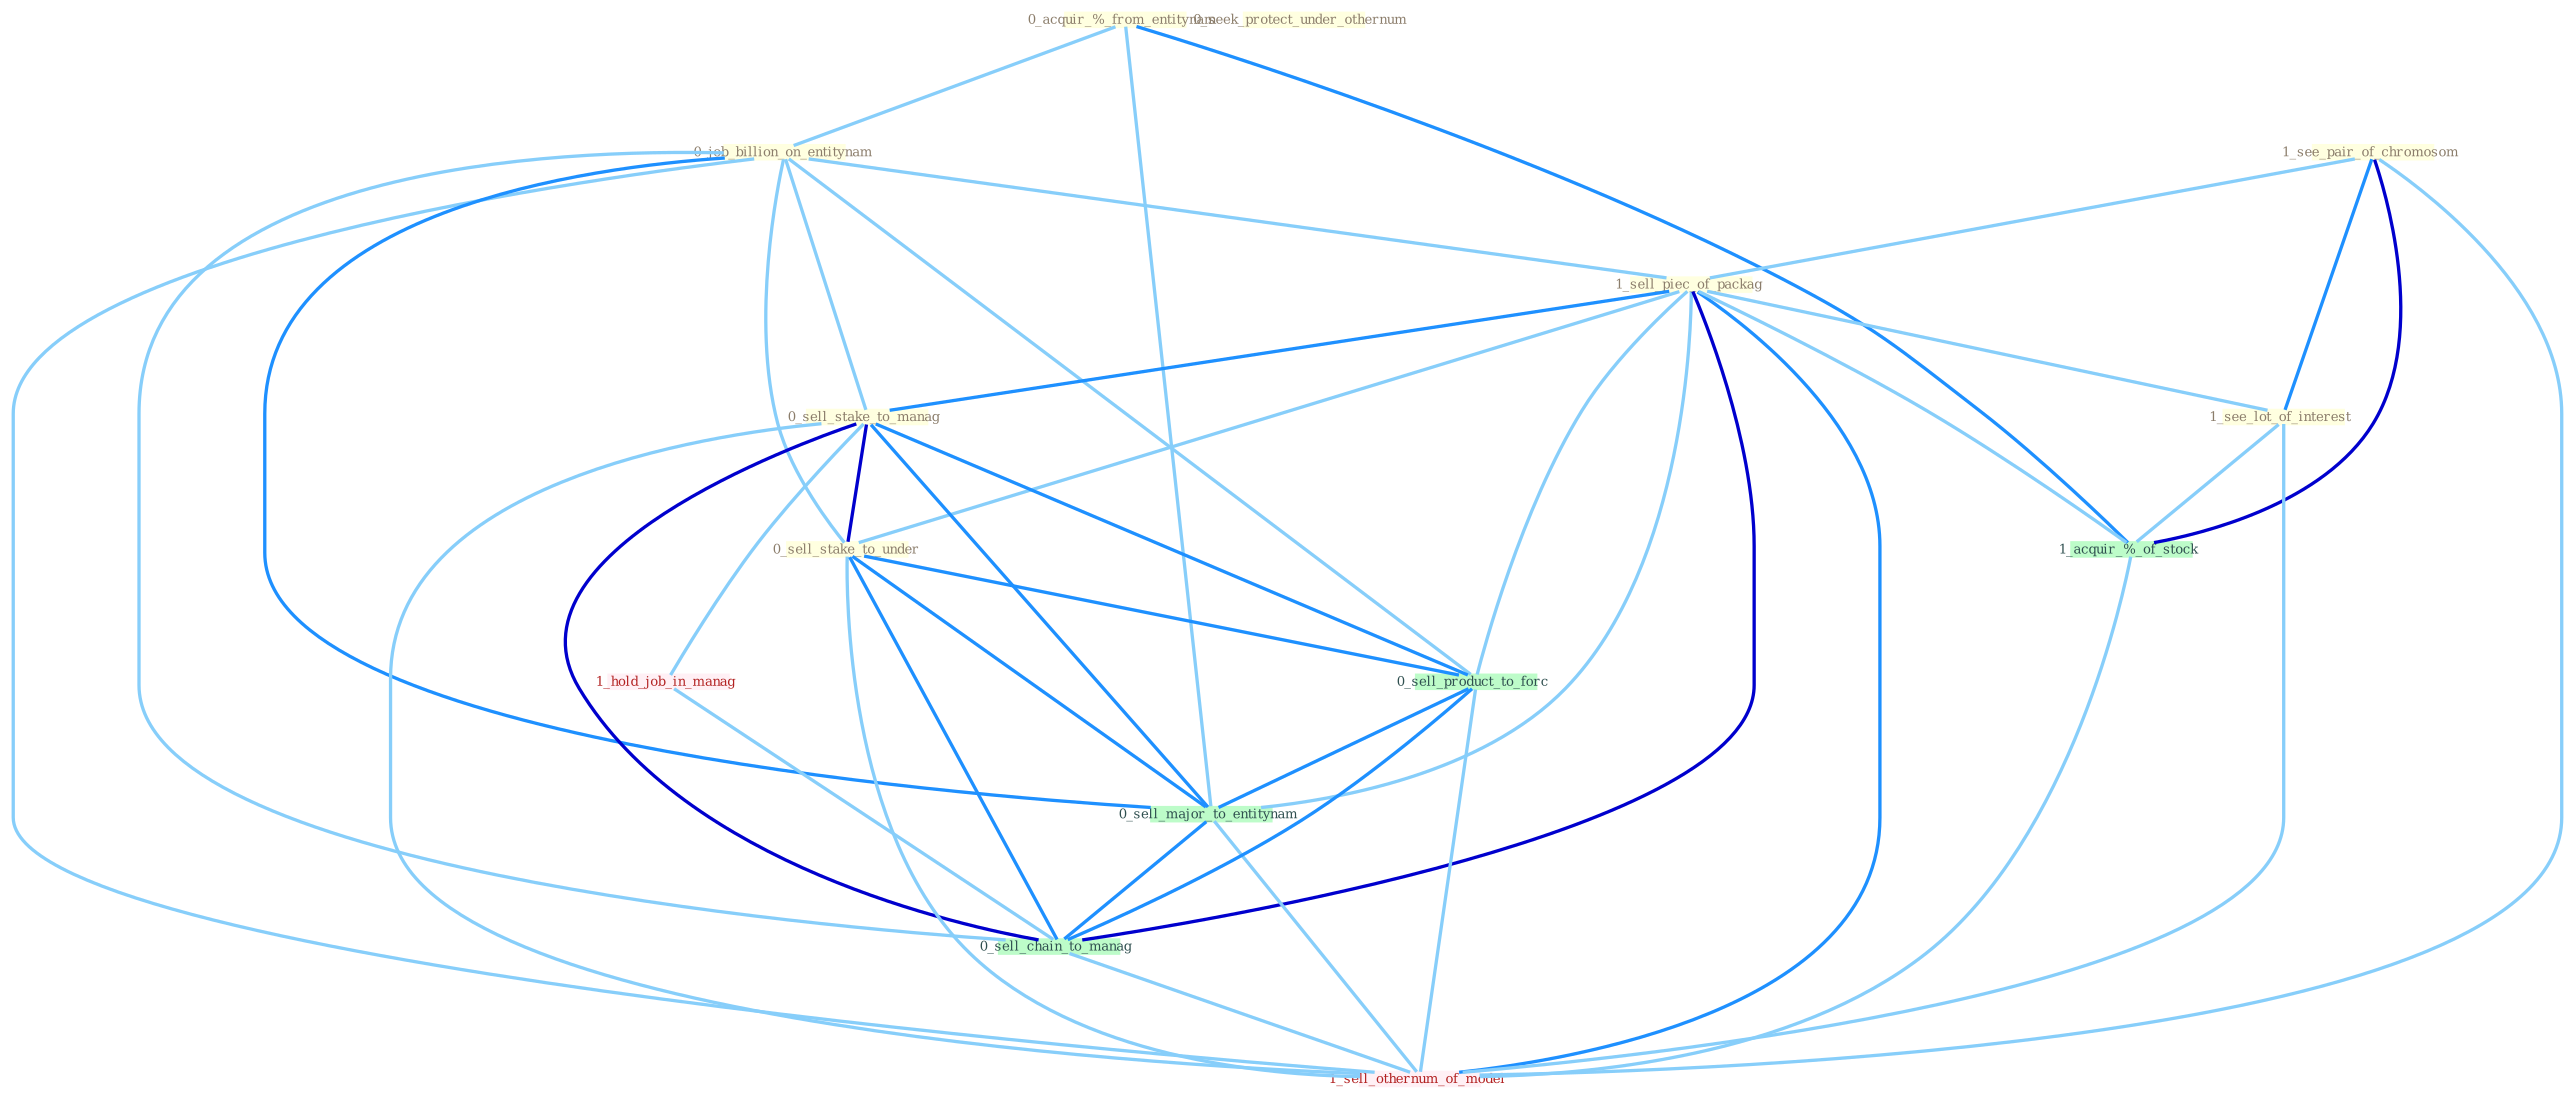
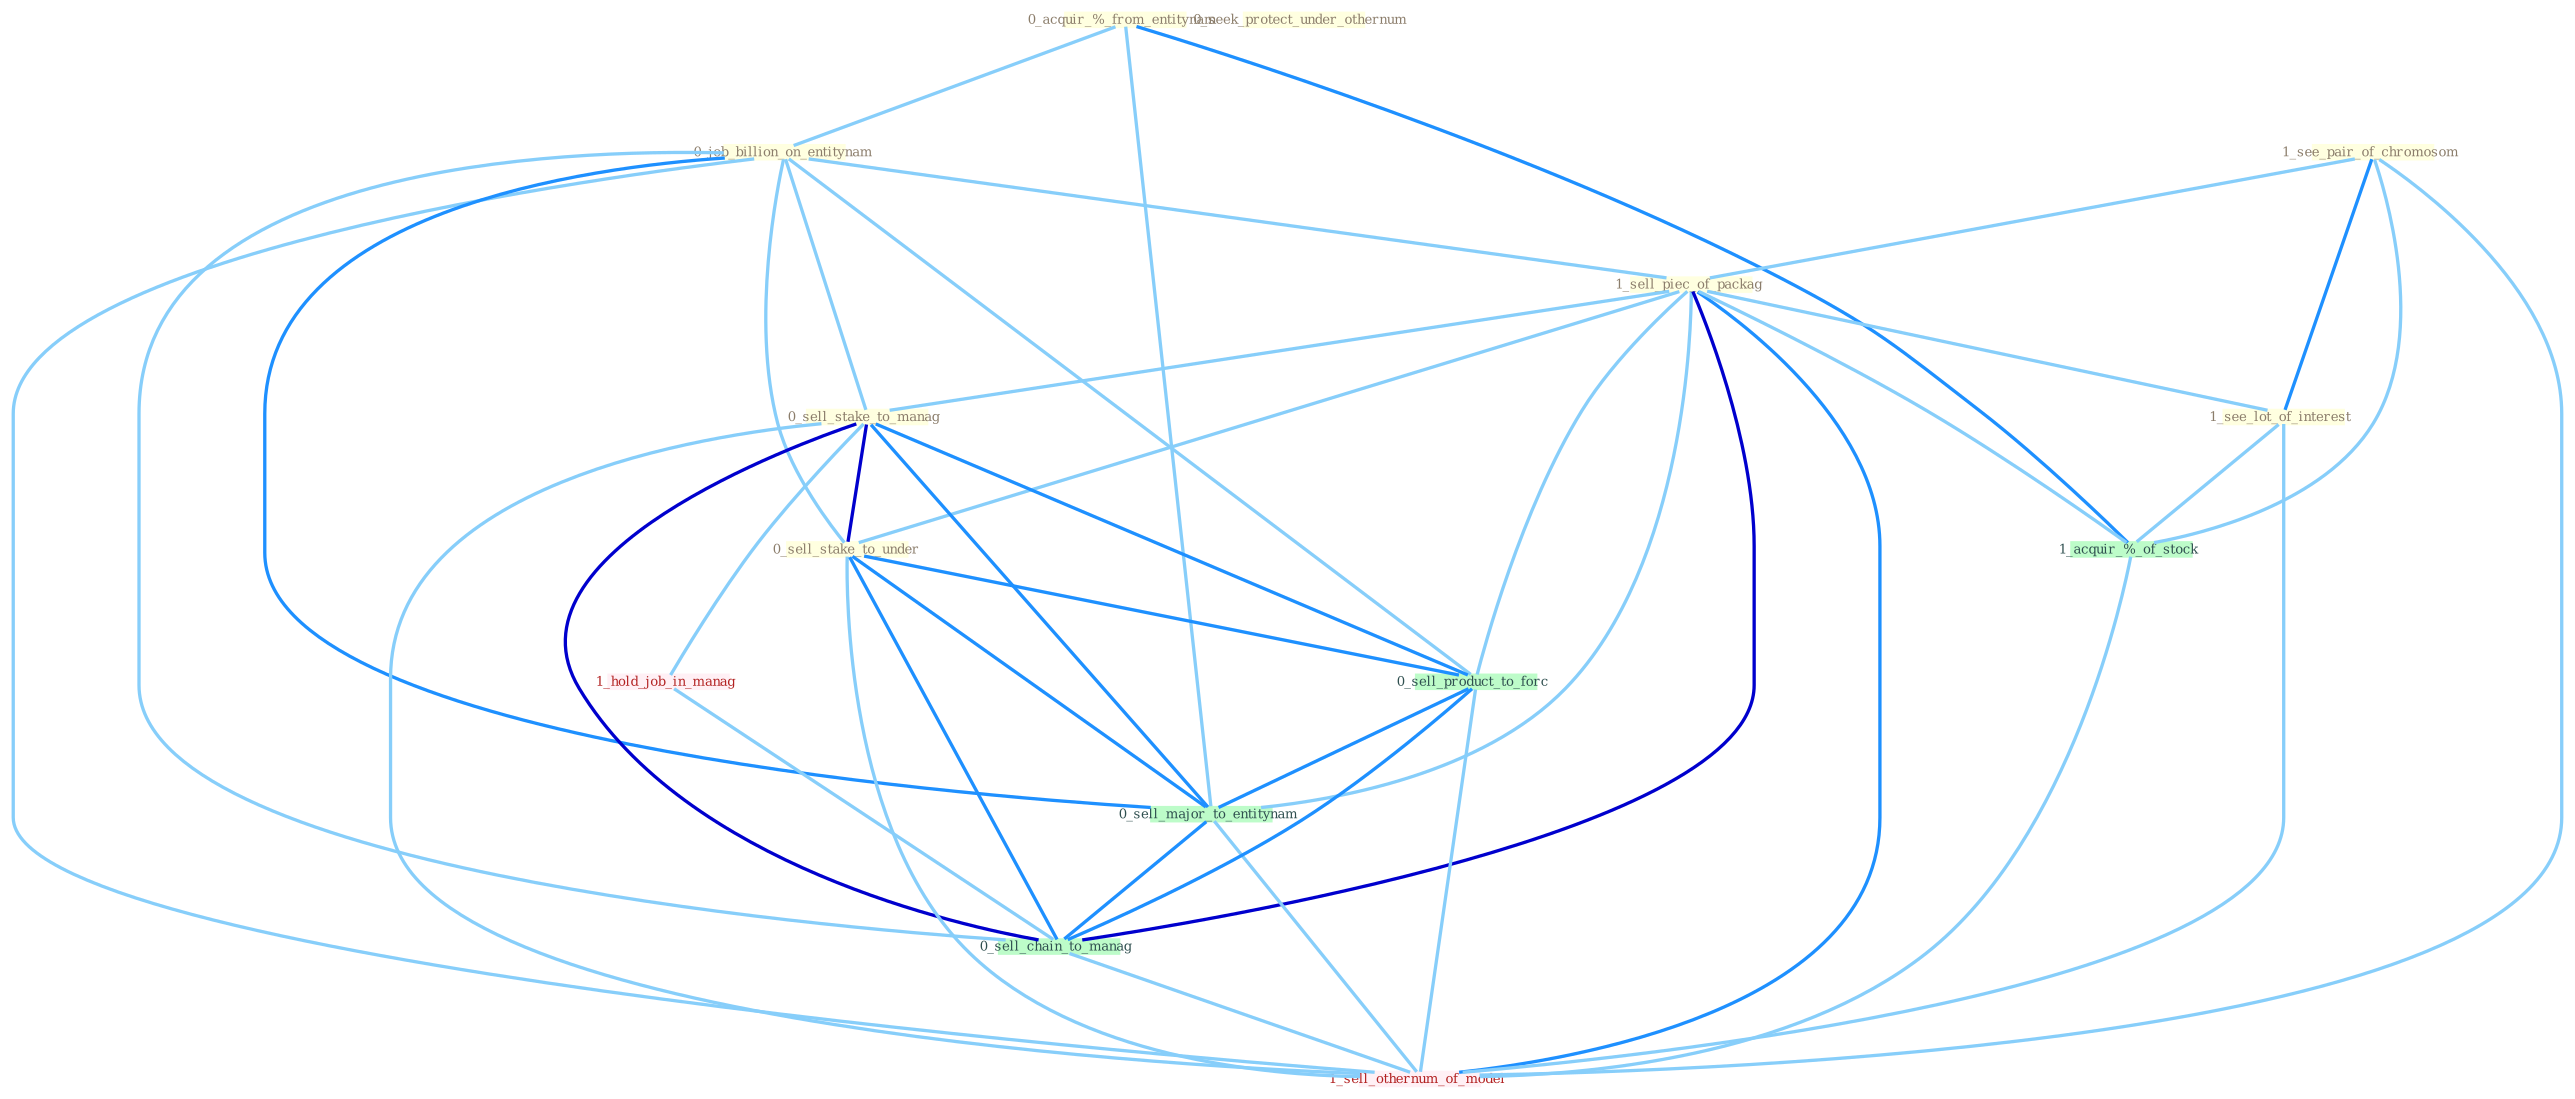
  graph {
    node [color="#ffffe0" fixedsize=true fontcolor="#8b7d6b" fontsize=4 shape=polygon style=filled]
    edge [color="#87cefa" w=1]
    "0_acquir_%_from_entitynam " [height=.06 width=.5]
    "1_see_pair_of_chromosom " [height=.06 width=.5]
    n3 [height=.06 label="0_job_billion_on_entitynam" width=.5]
    "1_sell_piec_of_packag " [height=.06 width=.5]
    "0_sell_stake_to_manag " [height=.06 width=.5]
    n6 [height=.06 label="0_sell_stake_to_under" width=.5]
    "0_seek_protect_under_othernum " [height=.06 width=.5]
    "1_see_lot_of_interest " [height=.06 width=.5]
    "1_hold_job_in_manag " [color="#fff0f5" fontcolor="#b22222" height=.06 width=.5]
    "1_sell_othernum_of_model " [color="#fff0f5" fontcolor="#b22222" height=.06 width=.5]
    "1_acquir_%_of_stock " [color="#BDFCC9" fontcolor="#2f4f4f" height=.06 width=.5]
    "0_sell_major_to_entitynam " [color="#BDFCC9" fontcolor="#2f4f4f" height=.06 width=.5]
    "0_sell_product_to_forc " [color="#BDFCC9" fontcolor="#2f4f4f" height=.06 width=.5]
    "0_sell_chain_to_manag " [color="#BDFCC9" fontcolor="#2f4f4f" height=.06 width=.5]
    subgraph sub_1 {
      "0_acquir_%_from_entitynam "
      "1_see_pair_of_chromosom "
      n3
      "1_sell_piec_of_packag "
      "0_sell_stake_to_manag "
      n6
      "0_seek_protect_under_othernum "
      "1_see_lot_of_interest "
    }
    subgraph sub_2 {
      "1_hold_job_in_manag "
      "1_sell_othernum_of_model "
    }
    "0_acquir_%_from_entitynam " -- n3
    "0_acquir_%_from_entitynam " -- "1_acquir_%_of_stock " [color="#1e90ff" w=2]
    "0_acquir_%_from_entitynam " -- "0_sell_major_to_entitynam "
    "1_see_pair_of_chromosom " -- "1_sell_piec_of_packag "
    "1_see_pair_of_chromosom " -- "1_see_lot_of_interest " [color="#1e90ff" w=2]
    "1_see_pair_of_chromosom " -- "1_sell_othernum_of_model "
-   "1_see_pair_of_chromosom " -- "1_acquir_%_of_stock " [color="#0000cd"]
+   "1_see_pair_of_chromosom " -- "1_acquir_%_of_stock "
    n3 -- "1_sell_piec_of_packag "
    n3 -- "0_sell_stake_to_manag "
    n3 -- n6
    n3 -- "1_sell_othernum_of_model "
    n3 -- "0_sell_major_to_entitynam " [color="#1e90ff" w=2]
    n3 -- "0_sell_product_to_forc "
    n3 -- "0_sell_chain_to_manag "
-   "1_sell_piec_of_packag " -- "0_sell_stake_to_manag " [color="#1e90ff"]
+   "1_sell_piec_of_packag " -- "0_sell_stake_to_manag "
    "1_sell_piec_of_packag " -- n6
    "1_sell_piec_of_packag " -- "1_see_lot_of_interest "
    "1_sell_piec_of_packag " -- "1_sell_othernum_of_model " [color="#1e90ff" w=2]
    "1_sell_piec_of_packag " -- "1_acquir_%_of_stock "
    "1_sell_piec_of_packag " -- "0_sell_major_to_entitynam "
    "1_sell_piec_of_packag " -- "0_sell_product_to_forc "
    "1_sell_piec_of_packag " -- "0_sell_chain_to_manag " [color="#0000cd"]
    "0_sell_stake_to_manag " -- n6 [color="#0000cd" w=3]
    "0_sell_stake_to_manag " -- "1_hold_job_in_manag "
    "0_sell_stake_to_manag " -- "1_sell_othernum_of_model "
    "0_sell_stake_to_manag " -- "0_sell_major_to_entitynam " [color="#1e90ff" w=2]
    "0_sell_stake_to_manag " -- "0_sell_product_to_forc " [color="#1e90ff" w=2]
    "0_sell_stake_to_manag " -- "0_sell_chain_to_manag " [color="#0000cd" w=3]
    n6 -- "1_sell_othernum_of_model "
    n6 -- "0_sell_major_to_entitynam " [color="#1e90ff" w=2]
    n6 -- "0_sell_product_to_forc " [color="#1e90ff" w=2]
    n6 -- "0_sell_chain_to_manag " [color="#1e90ff" w=2]
    "1_see_lot_of_interest " -- "1_sell_othernum_of_model "
    "1_see_lot_of_interest " -- "1_acquir_%_of_stock "
    "1_hold_job_in_manag " -- "0_sell_chain_to_manag "
    "1_acquir_%_of_stock " -- "1_sell_othernum_of_model "
    "0_sell_major_to_entitynam " -- "1_sell_othernum_of_model "
    "0_sell_major_to_entitynam " -- "0_sell_chain_to_manag " [color="#1e90ff" w=2]
    "0_sell_product_to_forc " -- "1_sell_othernum_of_model "
    "0_sell_product_to_forc " -- "0_sell_major_to_entitynam " [color="#1e90ff" w=2]
    "0_sell_product_to_forc " -- "0_sell_chain_to_manag " [color="#1e90ff" w=2]
    "0_sell_chain_to_manag " -- "1_sell_othernum_of_model "
  }
